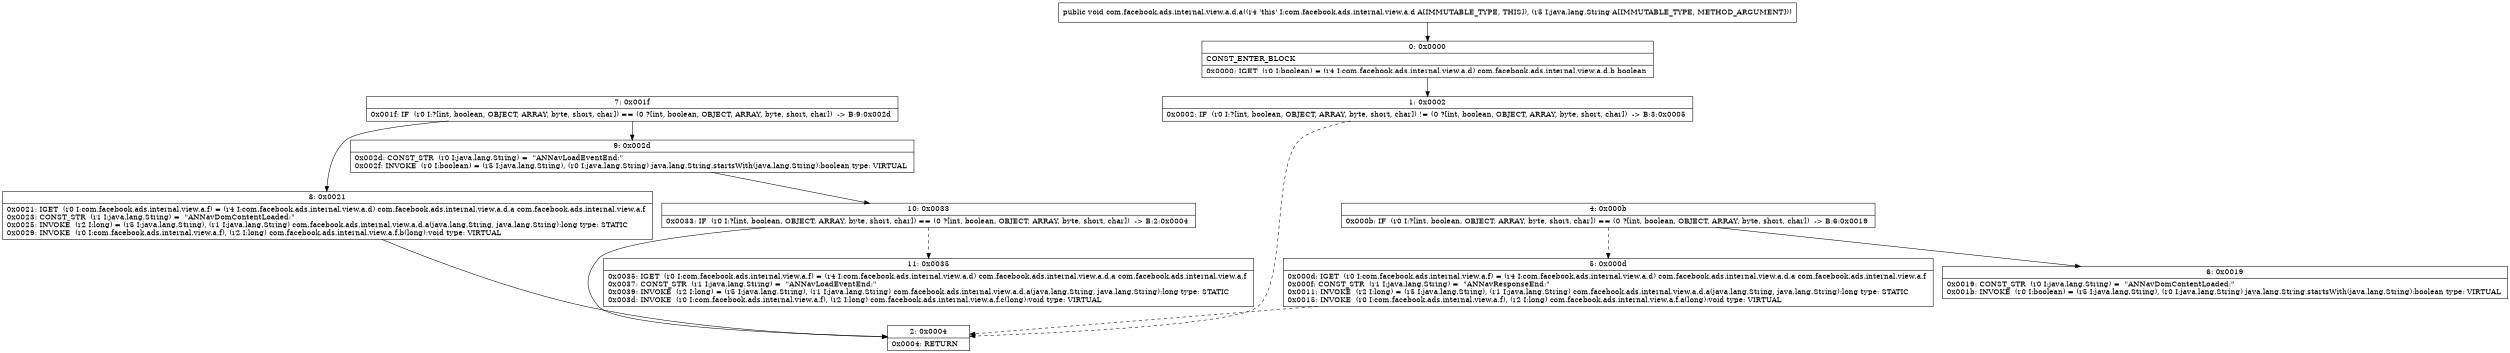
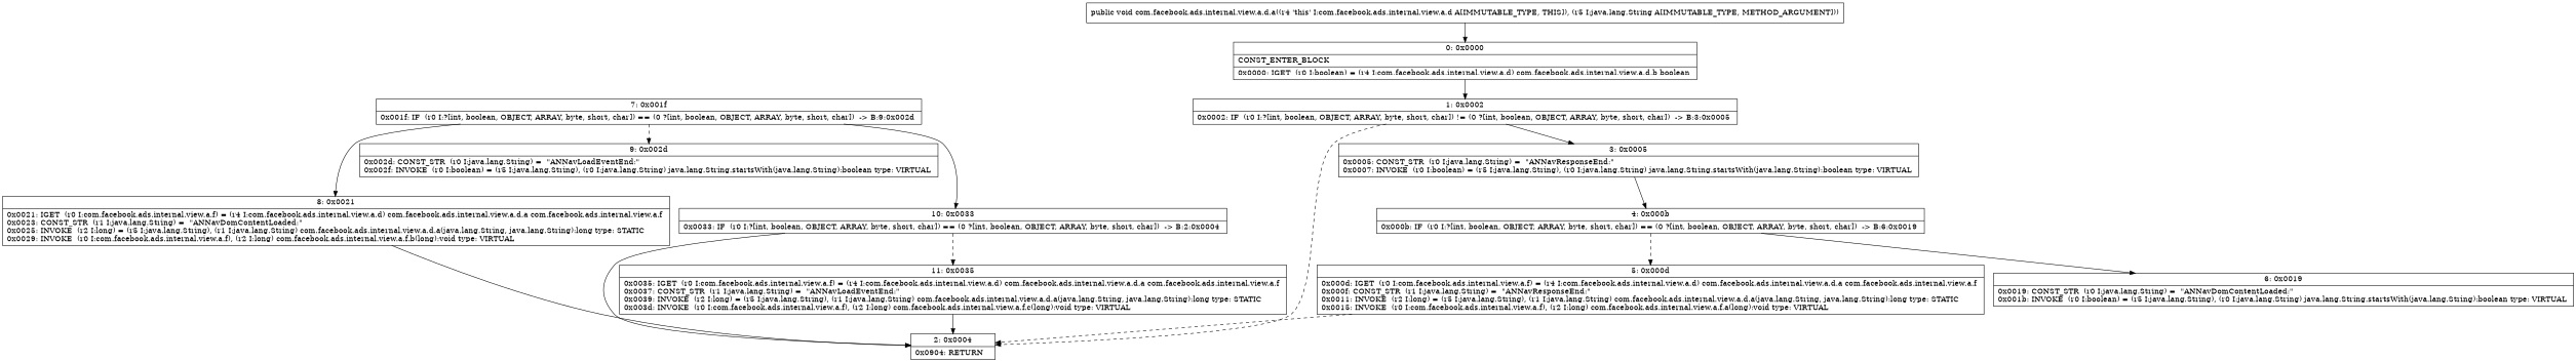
  digraph {
    node [shape=record]
    n1 [label="{0\:\ 0x0000|CONST_ENTER_BLOCK\l|0x0000: IGET  (r0 I:boolean) = (r4 I:com.facebook.ads.internal.view.a.d) com.facebook.ads.internal.view.a.d.b boolean \l}"]
    n2 [label="{1\:\ 0x0002|0x0002: IF  (r0 I:?[int, boolean, OBJECT, ARRAY, byte, short, char]) != (0 ?[int, boolean, OBJECT, ARRAY, byte, short, char])  \-\> B:3:0x0005 \l}"]
-   n3 [label="{2\:\ 0x0004|0x0004: RETURN   \l}"]
+   n3 [label="{2\:\ 0x0004|0x0904: RETURN   \l}"]
+   n4 [label="{3\:\ 0x0005|0x0005: CONST_STR  (r0 I:java.lang.String) =  \"ANNavResponseEnd:\" \l0x0007: INVOKE  (r0 I:boolean) = (r5 I:java.lang.String), (r0 I:java.lang.String) java.lang.String.startsWith(java.lang.String):boolean type: VIRTUAL \l}"]
    n5 [label="{4\:\ 0x000b|0x000b: IF  (r0 I:?[int, boolean, OBJECT, ARRAY, byte, short, char]) == (0 ?[int, boolean, OBJECT, ARRAY, byte, short, char])  \-\> B:6:0x0019 \l}"]
    n6 [label="{5\:\ 0x000d|0x000d: IGET  (r0 I:com.facebook.ads.internal.view.a.f) = (r4 I:com.facebook.ads.internal.view.a.d) com.facebook.ads.internal.view.a.d.a com.facebook.ads.internal.view.a.f \l0x000f: CONST_STR  (r1 I:java.lang.String) =  \"ANNavResponseEnd:\" \l0x0011: INVOKE  (r2 I:long) = (r5 I:java.lang.String), (r1 I:java.lang.String) com.facebook.ads.internal.view.a.d.a(java.lang.String, java.lang.String):long type: STATIC \l0x0015: INVOKE  (r0 I:com.facebook.ads.internal.view.a.f), (r2 I:long) com.facebook.ads.internal.view.a.f.a(long):void type: VIRTUAL \l}"]
    n7 [label="{6\:\ 0x0019|0x0019: CONST_STR  (r0 I:java.lang.String) =  \"ANNavDomContentLoaded:\" \l0x001b: INVOKE  (r0 I:boolean) = (r5 I:java.lang.String), (r0 I:java.lang.String) java.lang.String.startsWith(java.lang.String):boolean type: VIRTUAL \l}"]
    n8 [label="{7\:\ 0x001f|0x001f: IF  (r0 I:?[int, boolean, OBJECT, ARRAY, byte, short, char]) == (0 ?[int, boolean, OBJECT, ARRAY, byte, short, char])  \-\> B:9:0x002d \l}"]
    n9 [label="{8\:\ 0x0021|0x0021: IGET  (r0 I:com.facebook.ads.internal.view.a.f) = (r4 I:com.facebook.ads.internal.view.a.d) com.facebook.ads.internal.view.a.d.a com.facebook.ads.internal.view.a.f \l0x0023: CONST_STR  (r1 I:java.lang.String) =  \"ANNavDomContentLoaded:\" \l0x0025: INVOKE  (r2 I:long) = (r5 I:java.lang.String), (r1 I:java.lang.String) com.facebook.ads.internal.view.a.d.a(java.lang.String, java.lang.String):long type: STATIC \l0x0029: INVOKE  (r0 I:com.facebook.ads.internal.view.a.f), (r2 I:long) com.facebook.ads.internal.view.a.f.b(long):void type: VIRTUAL \l}"]
    n10 [label="{9\:\ 0x002d|0x002d: CONST_STR  (r0 I:java.lang.String) =  \"ANNavLoadEventEnd:\" \l0x002f: INVOKE  (r0 I:boolean) = (r5 I:java.lang.String), (r0 I:java.lang.String) java.lang.String.startsWith(java.lang.String):boolean type: VIRTUAL \l}"]
    n11 [label="{10\:\ 0x0033|0x0033: IF  (r0 I:?[int, boolean, OBJECT, ARRAY, byte, short, char]) == (0 ?[int, boolean, OBJECT, ARRAY, byte, short, char])  \-\> B:2:0x0004 \l}"]
    n12 [label="{11\:\ 0x0035|0x0035: IGET  (r0 I:com.facebook.ads.internal.view.a.f) = (r4 I:com.facebook.ads.internal.view.a.d) com.facebook.ads.internal.view.a.d.a com.facebook.ads.internal.view.a.f \l0x0037: CONST_STR  (r1 I:java.lang.String) =  \"ANNavLoadEventEnd:\" \l0x0039: INVOKE  (r2 I:long) = (r5 I:java.lang.String), (r1 I:java.lang.String) com.facebook.ads.internal.view.a.d.a(java.lang.String, java.lang.String):long type: STATIC \l0x003d: INVOKE  (r0 I:com.facebook.ads.internal.view.a.f), (r2 I:long) com.facebook.ads.internal.view.a.f.c(long):void type: VIRTUAL \l}"]
    n13 [label="{public void com.facebook.ads.internal.view.a.d.a((r4 'this' I:com.facebook.ads.internal.view.a.d A[IMMUTABLE_TYPE, THIS]), (r5 I:java.lang.String A[IMMUTABLE_TYPE, METHOD_ARGUMENT])) }"]
    n1 -> n2
    n2 -> n3 [style=dashed]
+   n2 -> n4
+   n4 -> n5
    n5 -> n6 [style=dashed]
    n5 -> n7
    n6 -> n3 [style=dashed]
    n8 -> n9 [style=solid]
-   n8 -> n10
+   n8 -> n10 [style=dashed]
    n9 -> n3
-   n10 -> n11
+   n8 -> n11
    n11 -> n3
    n11 -> n12 [style=dashed]
+   n12 -> n3
    n13 -> n1
  }
